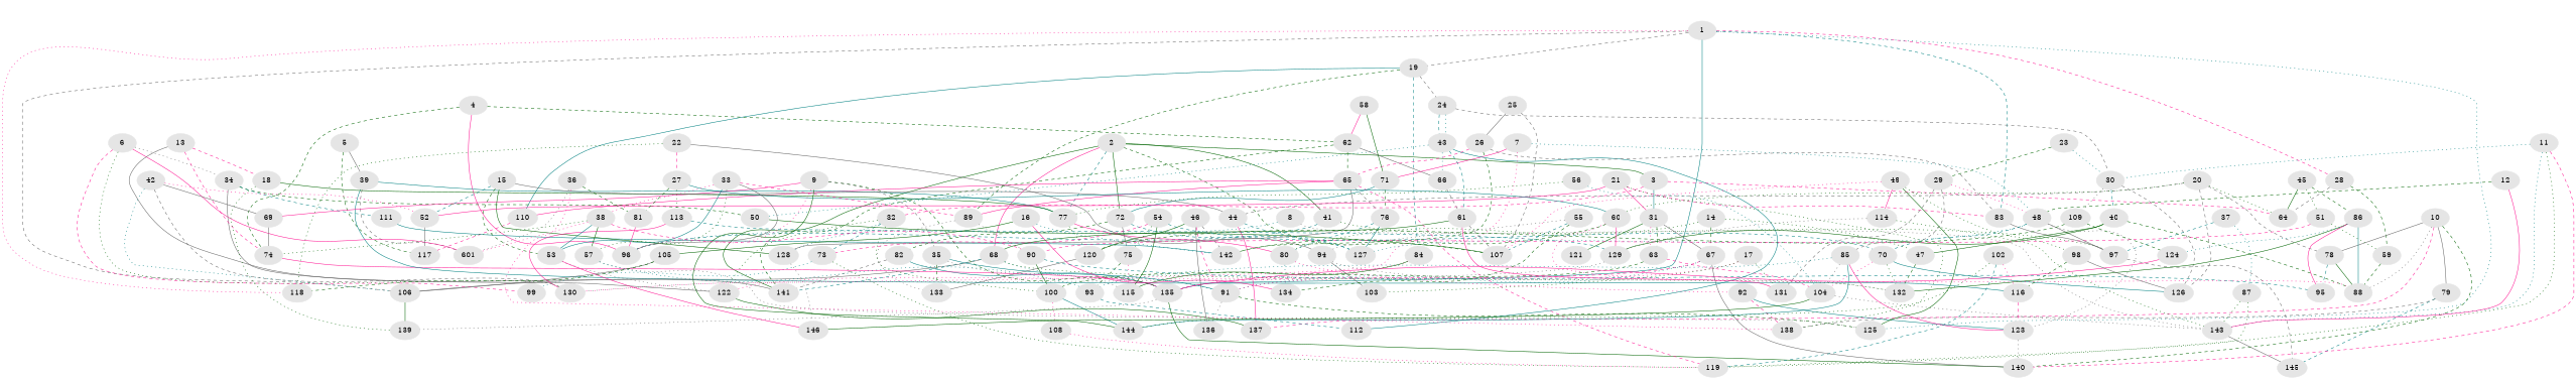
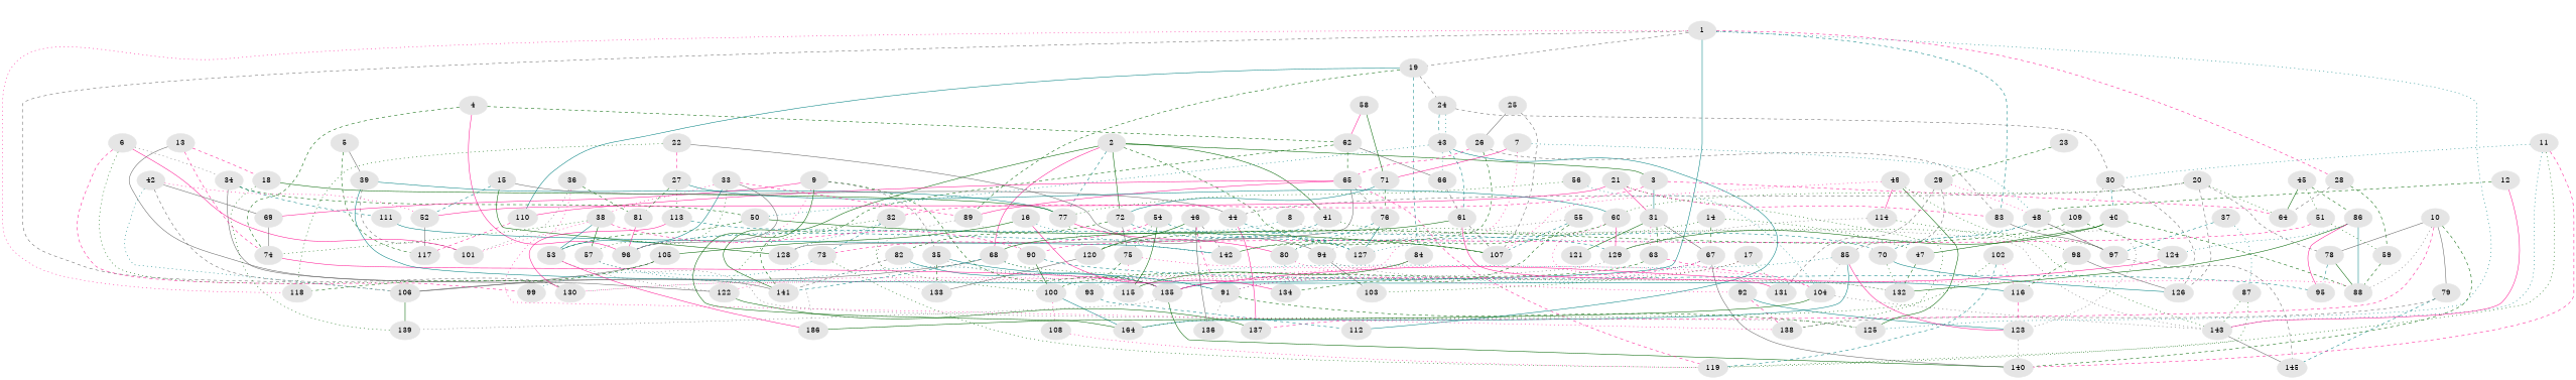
  graph {
    node [color=gray90 style=filled]
    edge [color=darkgreen style=dashed]
    1
    19
    28
    83
    106
    118
    125
    135
    24
    84
    89
    110
    64
    59
    97
    139
    140
    2
    3
    41
    68
    72
    77
    107
    141
    31
    32
    96
    91
    132
    127
    75
    82
    80
    120
    67
    63
    121
    128
    73
    100
    122
    4
    62
    74
    65
    66
    5
    39
    117
-   101 [label=601]
+   101
    116
    6
    34
    99
    130
    50
    111
    7
    48
    71
    70
    123
    76
    8
    143
    145
    9
    35
    69
-   144
+   144 [label=164]
    115
    133
    10
    78
    79
    88
    137
    95
    138
    11
    30
    119
    126
    40
    109
    12
    13
    18
    14
    47
    134
    92
    15
    44
    52
-   146
+   146 [label=186]
    16
    105
    142
    17
    103
    131
    136
    43
    90
    20
    60
    129
    21
    22
    27
    94
    81
    113
    23
    29
    85
    61
    112
    25
    26
    104
    93
    124
    108
    33
    38
    53
    57
    36
    37
    87
    42
    45
    51
    86
    46
    49
    98
    114
    54
    55
    56
    58
    102
    1 -- 19 [color=gray40]
    1 -- 28 [color=deeppink]
    1 -- 83 [color=teal]
    1 -- 106 [color=gray40]
    1 -- 118 [color=deeppink style=dotted]
    1 -- 125 [color=teal style=dotted]
    1 -- 135 [color=teal style=solid]
    19 -- 24 [color=gray40]
    19 -- 84 [color=teal]
    19 -- 89
    19 -- 110 [color=teal style=solid]
    28 -- 64 [color=gray40]
    28 -- 59
    83 -- 97 [color=gray40 style=solid]
    106 -- 139 [style=solid]
    135 -- 139 [color=gray40 style=dotted]
    135 -- 140 [style=solid]
    24 -- 30 [color=gray40]
    24 -- 43 [color=teal]
    24 -- 43 [color=teal style=dotted]
    84 -- 122 [color=deeppink style=dotted]
    84 -- 115 [style=solid]
    89 -- 133 [color=gray40 style=dotted]
    89 -- 90 [color=gray40 style=dotted]
    110 -- 117 [color=deeppink]
    59 -- 88
    97 -- 145 [color=gray40]
    2 -- 3 [style=solid]
    2 -- 41 [style=solid]
    2 -- 68 [color=deeppink style=solid]
    2 -- 72 [style=solid]
    2 -- 77 [color=teal]
    2 -- 107
    2 -- 141 [style=solid]
    3 -- 64 [color=deeppink]
    3 -- 31 [color=teal style=solid]
    3 -- 32 [color=deeppink]
    41 -- 97 [style=dotted]
    41 -- 96 [color=teal]
    68 -- 106 [color=gray40 style=solid]
    68 -- 141 [color=teal]
    68 -- 91 [color=teal style=dotted]
    68 -- 132 [style=dotted]
    72 -- 127 [color=teal]
    72 -- 75 [color=gray40 style=solid]
    72 -- 82
    77 -- 80 [color=deeppink style=solid]
    77 -- 120 [style=dotted]
    31 -- 67 [color=gray40 style=solid]
    31 -- 63 [color=deeppink style=dotted]
    31 -- 63
    31 -- 121 [style=solid]
    32 -- 128 [color=teal style=dotted]
    32 -- 73 [color=teal]
    32 -- 100 [style=dotted]
    32 -- 122 [style=dotted]
    91 -- 125
    91 -- 136 [color=gray40 style=dotted]
    75 -- 115 [color=deeppink style=dotted]
    75 -- 93
    82 -- 135 [color=teal style=solid]
    82 -- 141 [color=gray40]
    80 -- 134 [color=teal style=dotted]
    80 -- 92 [color=deeppink style=dotted]
    120 -- 133 [color=gray40 style=solid]
    67 -- 135 [color=deeppink]
    67 -- 140 [color=gray40 style=solid]
    67 -- 91 [color=teal style=dotted]
    63 -- 100
    63 -- 104 [color=deeppink]
    128 -- 146 [color=gray40 style=dotted]
    73 -- 99 [color=teal style=dotted]
    73 -- 119 [style=dotted]
    100 -- 144 [color=teal style=solid]
    100 -- 108 [color=deeppink style=dotted]
    122 -- 137 [style=solid]
    4 -- 96 [color=deeppink style=solid]
    4 -- 62
    4 -- 74
    62 -- 141
    62 -- 65
    62 -- 66 [color=gray40 style=solid]
    74 -- 135 [color=deeppink style=solid]
    65 -- 89 [color=deeppink style=solid]
    65 -- 110 [color=deeppink style=solid]
    65 -- 128 [color=gray40 style=solid]
    65 -- 76 [color=gray40]
    65 -- 119 [color=deeppink]
    66 -- 61 [color=gray40]
    5 -- 39 [color=gray40 style=solid]
    5 -- 117
    39 -- 77 [color=teal style=solid]
    39 -- 101 [color=gray40]
    39 -- 116 [color=teal style=solid]
    116 -- 123 [color=deeppink]
    6 -- 101 [color=deeppink style=solid]
    6 -- 34 [color=gray40 style=dotted]
    6 -- 99 [color=deeppink]
    6 -- 130 [style=dotted]
    34 -- 122 [color=gray40 style=solid]
    34 -- 50
    34 -- 111 [color=teal]
    50 -- 107 [style=solid]
-   15 -- 53
+   50 -- 53
    111 -- 142 [color=teal style=solid]
    7 -- 130 [color=deeppink style=dotted]
    7 -- 48 [color=teal style=dotted]
    7 -- 71 [color=deeppink style=solid]
    48 -- 97 [color=gray40 style=solid]
    48 -- 127 [color=teal style=dotted]
    48 -- 70 [color=teal]
    48 -- 123 [color=gray40 style=dotted]
    71 -- 72 [color=teal style=solid]
    71 -- 76
    70 -- 132 [style=dotted]
    70 -- 126 [color=teal style=solid]
-   70 -- 104 [color=deeppink style=dotted]
+   75 -- 104 [color=deeppink style=dotted]
    123 -- 140 [color=gray40 style=dotted]
    76 -- 127 [color=teal style=solid]
    76 -- 80 [color=teal]
    8 -- 96 [color=teal style=dotted]
    8 -- 143 [color=gray40 style=dotted]
    143 -- 145 [color=gray40 style=solid]
    9 -- 135
    9 -- 96 [color=deeppink style=dotted]
    9 -- 35 [color=gray40]
    9 -- 69 [color=deeppink style=solid]
    9 -- 144 [style=solid]
    35 -- 91 [color=teal style=solid]
    35 -- 115 [color=gray40 style=dotted]
    35 -- 133
    69 -- 74 [color=gray40 style=solid]
    10 -- 140
    10 -- 78 [color=gray40 style=solid]
    10 -- 79 [color=gray40 style=solid]
    10 -- 88 [color=gray40 style=dotted]
    10 -- 137 [color=deeppink]
    78 -- 88 [style=solid]
    78 -- 95 [color=teal]
    79 -- 145 [color=teal]
    79 -- 138 [color=gray40]
    11 -- 140 [color=deeppink]
    11 -- 143 [color=teal style=dotted]
    11 -- 30 [color=teal style=dotted]
    11 -- 119 [style=dotted]
    30 -- 126 [color=gray40]
    30 -- 40 [color=teal]
    30 -- 109 [color=gray40 style=dotted]
    40 -- 88
    40 -- 47 [style=solid]
    40 -- 129 [style=solid]
    109 -- 120
    109 -- 124
    12 -- 48
    12 -- 143 [color=deeppink style=solid]
    13 -- 141 [color=gray40 style=solid]
    13 -- 74 [color=deeppink]
    13 -- 18 [color=deeppink]
    18 -- 139 [style=dotted]
    18 -- 77 [style=solid]
    14 -- 80 [style=dotted]
    14 -- 67
    14 -- 47 [style=dotted]
    47 -- 132
    92 -- 123 [color=teal style=solid]
    92 -- 138 [color=deeppink]
    15 -- 128 [style=solid]
    15 -- 44 [color=gray40 style=solid]
    15 -- 52 [color=teal]
    44 -- 127 [color=teal]
    44 -- 137 [color=deeppink style=solid]
    52 -- 117 [color=gray40 style=solid]
    16 -- 134 [color=deeppink style=solid]
    16 -- 105 [style=solid]
    16 -- 142 [color=teal style=dotted]
    105 -- 106 [color=gray40 style=solid]
    105 -- 118
    17 -- 91 [color=deeppink style=dotted]
    17 -- 103 [style=dotted]
    17 -- 131 [style=dotted]
    43 -- 66 [color=teal style=dotted]
    43 -- 50 [color=teal style=dotted]
    43 -- 61 [color=teal]
    43 -- 112 [color=teal style=solid]
    90 -- 100 [style=solid]
    90 -- 95 [color=teal]
    20 -- 64 [style=dotted]
    20 -- 78 [color=gray40]
    20 -- 126 [color=gray40]
    20 -- 44 [color=gray40]
    20 -- 60 [style=dotted]
    60 -- 88 [color=deeppink style=dotted]
    60 -- 142
    60 -- 129 [color=deeppink style=solid]
    129 -- 130 [color=gray40 style=dotted]
    21 -- 83 [color=deeppink]
    21 -- 31 [color=deeppink style=solid]
    21 -- 138 [style=dotted]
    21 -- 52 [color=deeppink style=solid]
    22 -- 118 [style=dotted]
    22 -- 27 [color=deeppink]
    22 -- 94 [color=gray40 style=solid]
    27 -- 60 [color=teal style=solid]
    27 -- 81
    27 -- 113 [style=dotted]
    94 -- 132 [color=gray40 style=dotted]
    94 -- 103 [color=gray40 style=solid]
    81 -- 96 [color=deeppink style=solid]
    113 -- 130 [color=deeppink style=solid]
    113 -- 129 [color=teal]
-   23 -- 30 [color=teal style=dotted]
    23 -- 29
    29 -- 48 [color=deeppink style=dotted]
    29 -- 131 [color=gray40]
    29 -- 85 [color=gray40]
    85 -- 123 [color=deeppink style=solid]
    85 -- 144 [color=teal style=solid]
    85 -- 104 [color=gray40 style=dotted]
    85 -- 93 [color=teal style=dotted]
    61 -- 68 [style=solid]
    61 -- 107 [color=gray40]
    61 -- 131 [color=deeppink style=solid]
    25 -- 107 [color=gray40]
    25 -- 26 [color=gray40 style=solid]
    26 -- 83 [color=gray40]
    26 -- 65 [color=deeppink]
    26 -- 142
    104 -- 143 [color=gray40 style=dotted]
    104 -- 146 [style=solid]
    93 -- 112 [color=teal]
    124 -- 135 [color=deeppink style=solid]
    108 -- 119 [color=deeppink style=dotted]
    33 -- 89 [color=deeppink]
    33 -- 96 [color=gray40 style=solid]
    33 -- 38 [color=deeppink style=dotted]
    33 -- 53 [color=teal style=solid]
    33 -- 57 [style=dotted]
    38 -- 74 [style=dotted]
    38 -- 101 [color=deeppink style=dotted]
    38 -- 90 [color=deeppink]
    38 -- 53 [color=teal style=solid]
    38 -- 57 [style=solid]
    53 -- 122 [color=gray40 style=dotted]
    53 -- 146 [color=deeppink style=solid]
    57 -- 125 [color=gray40 style=dotted]
    57 -- 93 [color=teal style=dotted]
    36 -- 101 [color=gray40 style=dotted]
    36 -- 138 [color=deeppink style=dotted]
    36 -- 81
    37 -- 97 [color=teal]
    37 -- 87 [color=teal style=dotted]
    87 -- 143 [style=dotted]
    87 -- 119 [style=dotted]
    42 -- 106 [color=teal style=dotted]
    42 -- 130 [color=gray40]
    42 -- 69 [color=gray40 style=solid]
    42 -- 52 [color=deeppink style=dotted]
    45 -- 64 [style=solid]
    45 -- 51 [style=dotted]
    45 -- 86
    51 -- 59 [style=dotted]
    51 -- 90 [color=deeppink]
    86 -- 132 [style=solid]
    86 -- 88 [color=teal style=solid]
    86 -- 95 [color=deeppink style=solid]
    86 -- 124 [color=teal style=dotted]
    46 -- 91 [color=deeppink]
    46 -- 120 [style=solid]
    46 -- 142 [color=gray40]
    46 -- 136 [color=gray40 style=solid]
    49 -- 125 [style=solid]
    49 -- 107 [color=deeppink style=dotted]
    49 -- 98 [style=dotted]
    49 -- 114 [color=deeppink style=solid]
    98 -- 116
    98 -- 126 [color=gray40 style=solid]
    114 -- 143 [style=dotted]
    114 -- 129 [color=gray40 style=dotted]
    54 -- 75 [style=dotted]
    54 -- 73 [color=deeppink]
    54 -- 70 [color=teal]
    54 -- 115 [style=solid]
    55 -- 107 [color=teal]
    55 -- 134
    55 -- 94 [color=gray40 style=dotted]
    56 -- 77 [style=dotted]
    56 -- 104 [color=teal style=dotted]
    58 -- 62 [color=deeppink style=solid]
    58 -- 71 [style=solid]
    102 -- 116 [color=deeppink style=dotted]
    102 -- 144 [style=dotted]
    102 -- 119 [color=teal]
  }
